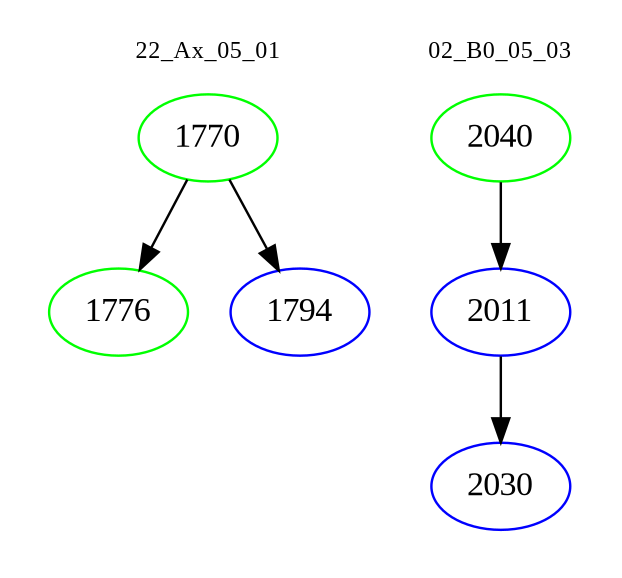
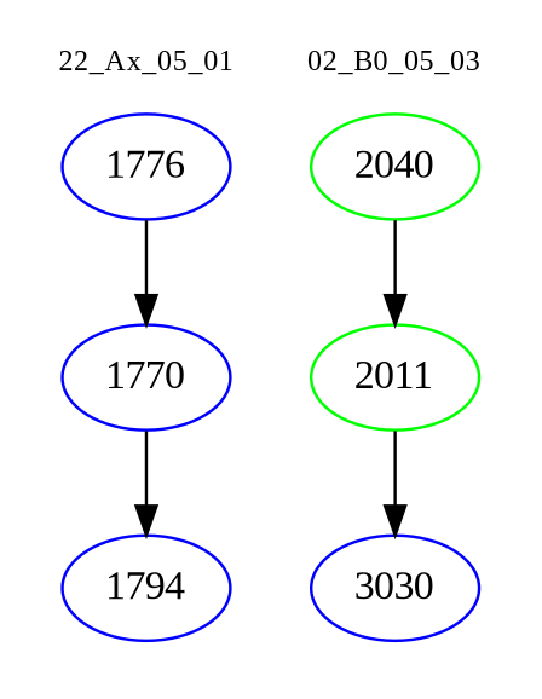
  digraph {
    fontname="Liberation Serif"
    node [color=blue fontname="Liberation Serif"]
    edge [color=black fontname="Liberation Serif"]
-   n1 [color=green label=1776]
-   n2 [color=green label=1770]
+   n1 [label=1776]
+   n2 [label=1770]
    n3 [label=1794]
    n4 [color=green label=2040]
-   n5 [label=2011]
-   n6 [label=2030]
+   n5 [color=green label=2011]
+   n6 [label=3030]
    subgraph cluster_1 {
      color=white
      fontsize=10
      label="22_Ax_05_01"
      n1
      n2
      n3
    }
    subgraph cluster_2 {
      color=white
      fontsize=10
      label="02_B0_05_03"
      n4
      n5
      n6
    }
-   n2 -> n1
+   n1 -> n2
    n2 -> n3
    n4 -> n5
    n5 -> n6
  }
